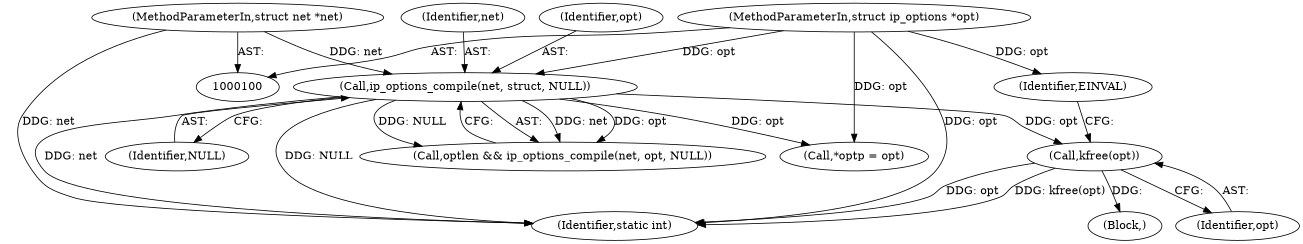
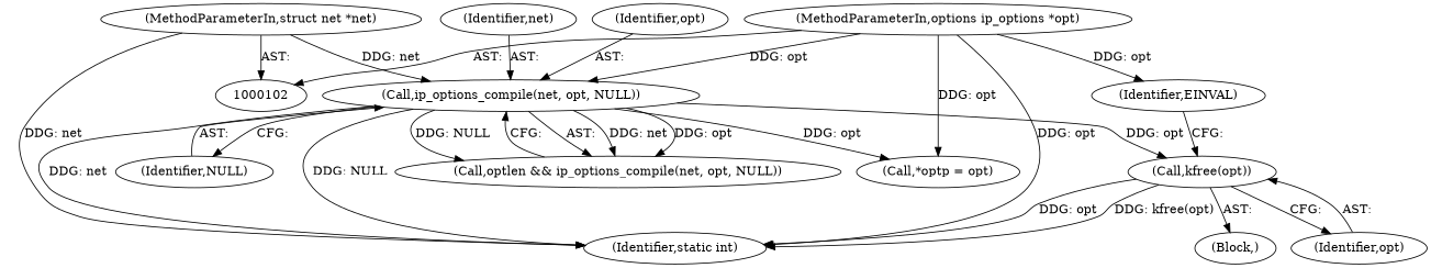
  digraph {
    n1 [label="(Call,kfree(opt))"]
    n2 [label="(Block,)"]
    n3 [label="(Identifier,opt)"]
    n4 [label="(Identifier,static int)"]
-   n5 [label="(Call,ip_options_compile(net, struct, NULL))"]
+   n5 [label="(Call,ip_options_compile(net, opt, NULL))"]
    n6 [label="(Identifier,NULL)"]
    n7 [label="(Call,*optp = opt)"]
    n8 [label="(Call,optlen && ip_options_compile(net, opt, NULL))"]
    n9 [label="(MethodParameterIn,struct net *net)"]
-   1000100
-   n11 [label="(MethodParameterIn,struct ip_options *opt)"]
+   1000100 [label=1000102]
+   n11 [label="(MethodParameterIn,options ip_options *opt)"]
    n12 [label="(Identifier,EINVAL)"]
    n13 [label="(Identifier,net)"]
    n14 [label="(Identifier,opt)"]
-   n1 -> n2 [label="DDG: "]
+   n1 -> n2 [label="AST: "]
    n1 -> n3 [label="CFG: "]
    n1 -> n4 [label="DDG: opt"]
    n1 -> n4 [label="DDG: kfree(opt)"]
    n3 -> n1 [label="AST: "]
    n5 -> n1 [label="DDG: opt"]
    n5 -> n4 [label="DDG: net"]
    n5 -> n4 [label="DDG: NULL"]
    n5 -> n6 [label="CFG: "]
    n5 -> n7 [label="DDG: opt"]
    n5 -> n8 [label="AST: "]
    n5 -> n8 [label="DDG: net"]
    n5 -> n8 [label="DDG: opt"]
    n5 -> n8 [label="DDG: NULL"]
    n6 -> n5 [label="AST: "]
    n8 -> n5 [label="CFG: "]
    n9 -> n4 [label="DDG: net"]
    n9 -> n5 [label="DDG: net"]
    n9 -> 1000100 [label="AST: "]
    n11 -> n4 [label="DDG: opt"]
    n11 -> n5 [label="DDG: opt"]
    n11 -> n7 [label="DDG: opt"]
    n11 -> 1000100 [label="AST: "]
    n11 -> n12 [label="DDG: opt"]
    n12 -> n1 [label="CFG: "]
    n13 -> n5 [label="AST: "]
    n14 -> n5 [label="AST: "]
  }
